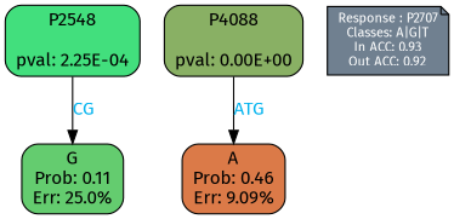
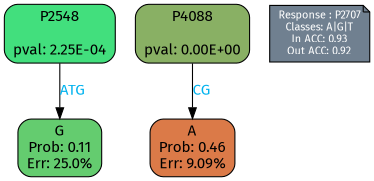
  digraph {
    fontname="Fira Sans"
    ranksep=equally
    splines=polylines
    node [color=black fontname="Fira Sans" shape=box style="filled, rounded"]
    edge [fontcolor=deepskyblue2 fontname="Fira Sans"]
    n1 [fillcolor="#64cc6f" label="G\nProb: 0.11\nErr: 25.0%"]
    n2 [fillcolor="#db7a48" label="A\nProb: 0.46\nErr: 9.09%"]
    n3 [align=left fillcolor=slategray fontcolor=white fontsize=10 label="Response : P2707\nClasses: A|G|T\nIn ACC: 0.93\nOut ACC: 0.92\n" shape=note style=filled]
    n4 [fillcolor="#89b064" label="P4088\n\npval: 0.00E+00"]
    n5 [fillcolor="#42df7d" label="P2548\n\npval: 2.25E-04"]
    subgraph sub_1 {
      rank=same
      n1
      n2
    }
    subgraph sub_2 {
      rank=same
      n3
      n4
    }
-   n4 -> n2 [label=ATG]
-   n5 -> n1 [label=CG]
+   n4 -> n2 [label=CG]
+   n5 -> n1 [label=ATG]
  }
